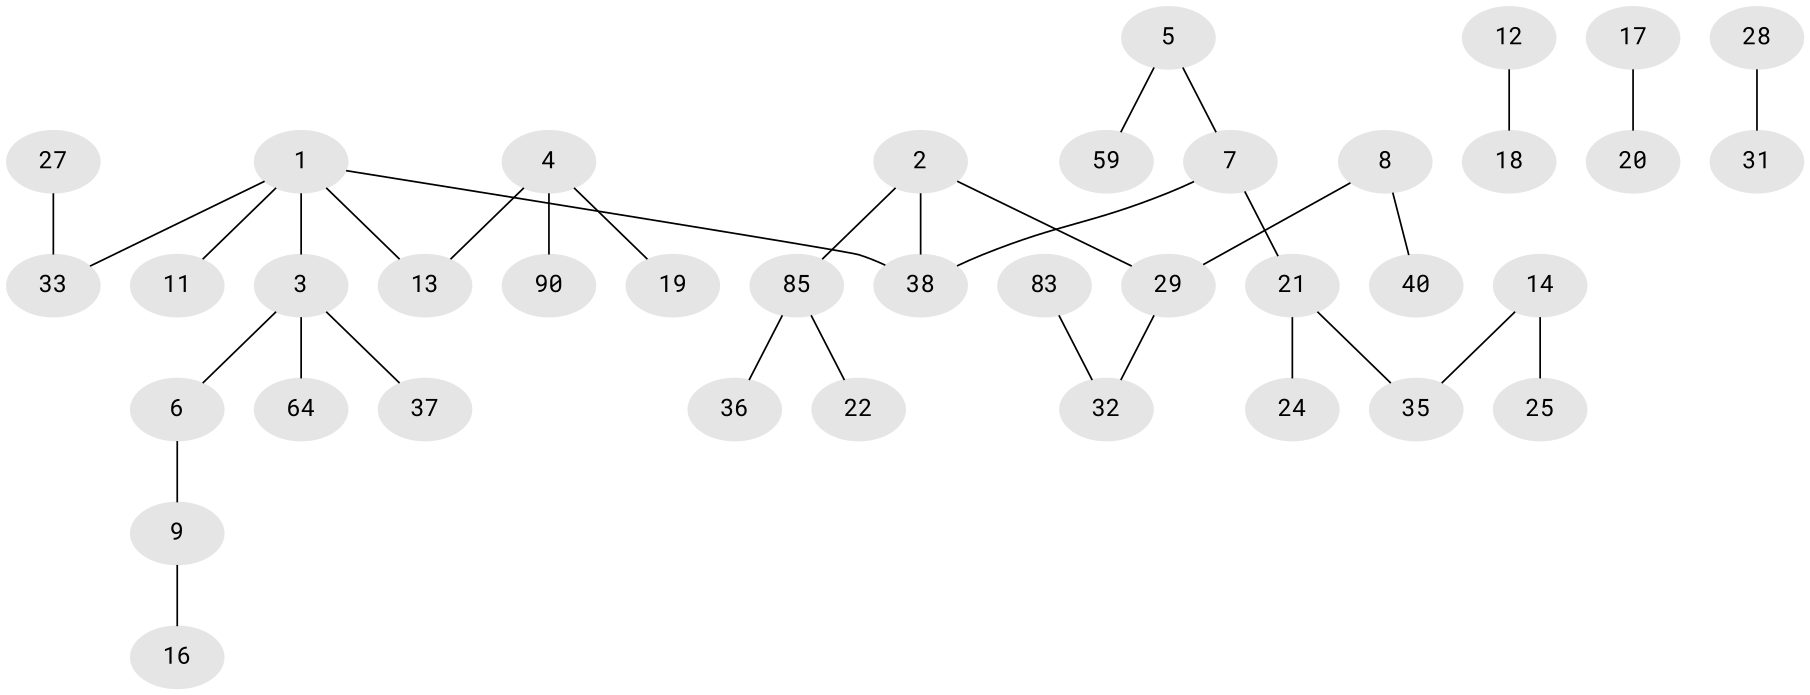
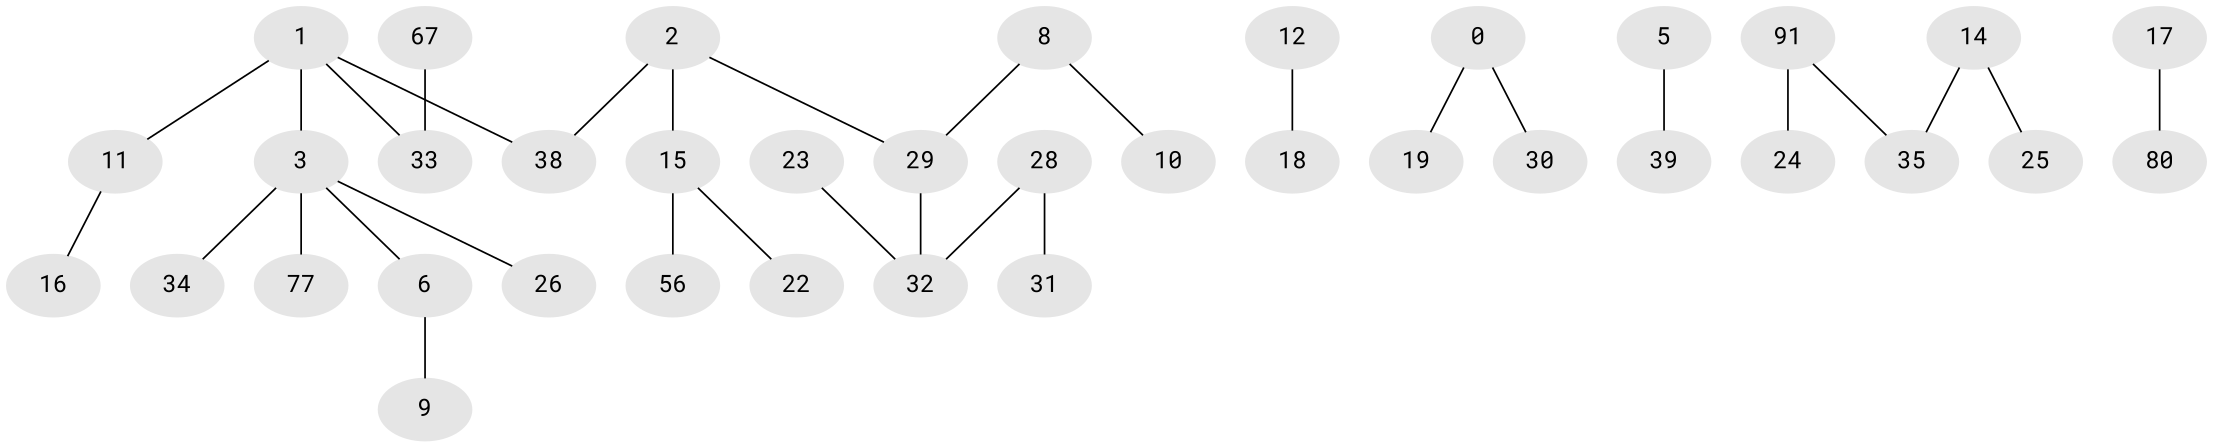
  graph {
    fontname="Roboto Mono"
    node [color=gray90 fontname="Roboto Mono" style=filled]
    edge [fontname="Roboto Mono" weight=1.0]
    1
    3
    11
-   13
    33
    38
    6
-   34 [label=64]
-   37
+   26
+   34
+   37 [label=77]
    2
-   15 [label=85]
+   15
    29
    22
-   36
+   36 [label=56]
    32
    9
    12
    18
-   4
+   4 [label=0]
    19
-   30 [label=90]
+   30
    5
-   7
-   39 [label=59]
-   21
+   39
+   21 [label=91]
    16
    35
    24
    8
-   10 [label=40]
+   10
    14
    25
    17
-   20
-   23 [label=83]
-   27
+   20 [label=80]
+   23
+   27 [label=67]
    28
    31
    1 -- 3
    1 -- 11
-   1 -- 13
    1 -- 33
    1 -- 38
    3 -- 6
+   3 -- 26
    3 -- 34
    3 -- 37
    6 -- 9
    2 -- 38
    2 -- 15
    2 -- 29
    15 -- 22
    15 -- 36
    29 -- 32
-   9 -- 16
+   11 -- 16
    12 -- 18
-   4 -- 13
    4 -- 19
    4 -- 30
-   5 -- 7
    5 -- 39
-   7 -- 38
-   7 -- 21
    21 -- 35
    21 -- 24
    8 -- 29
    8 -- 10
    14 -- 35
    14 -- 25
    17 -- 20
    23 -- 32
    27 -- 33
+   28 -- 32
    28 -- 31
  }
